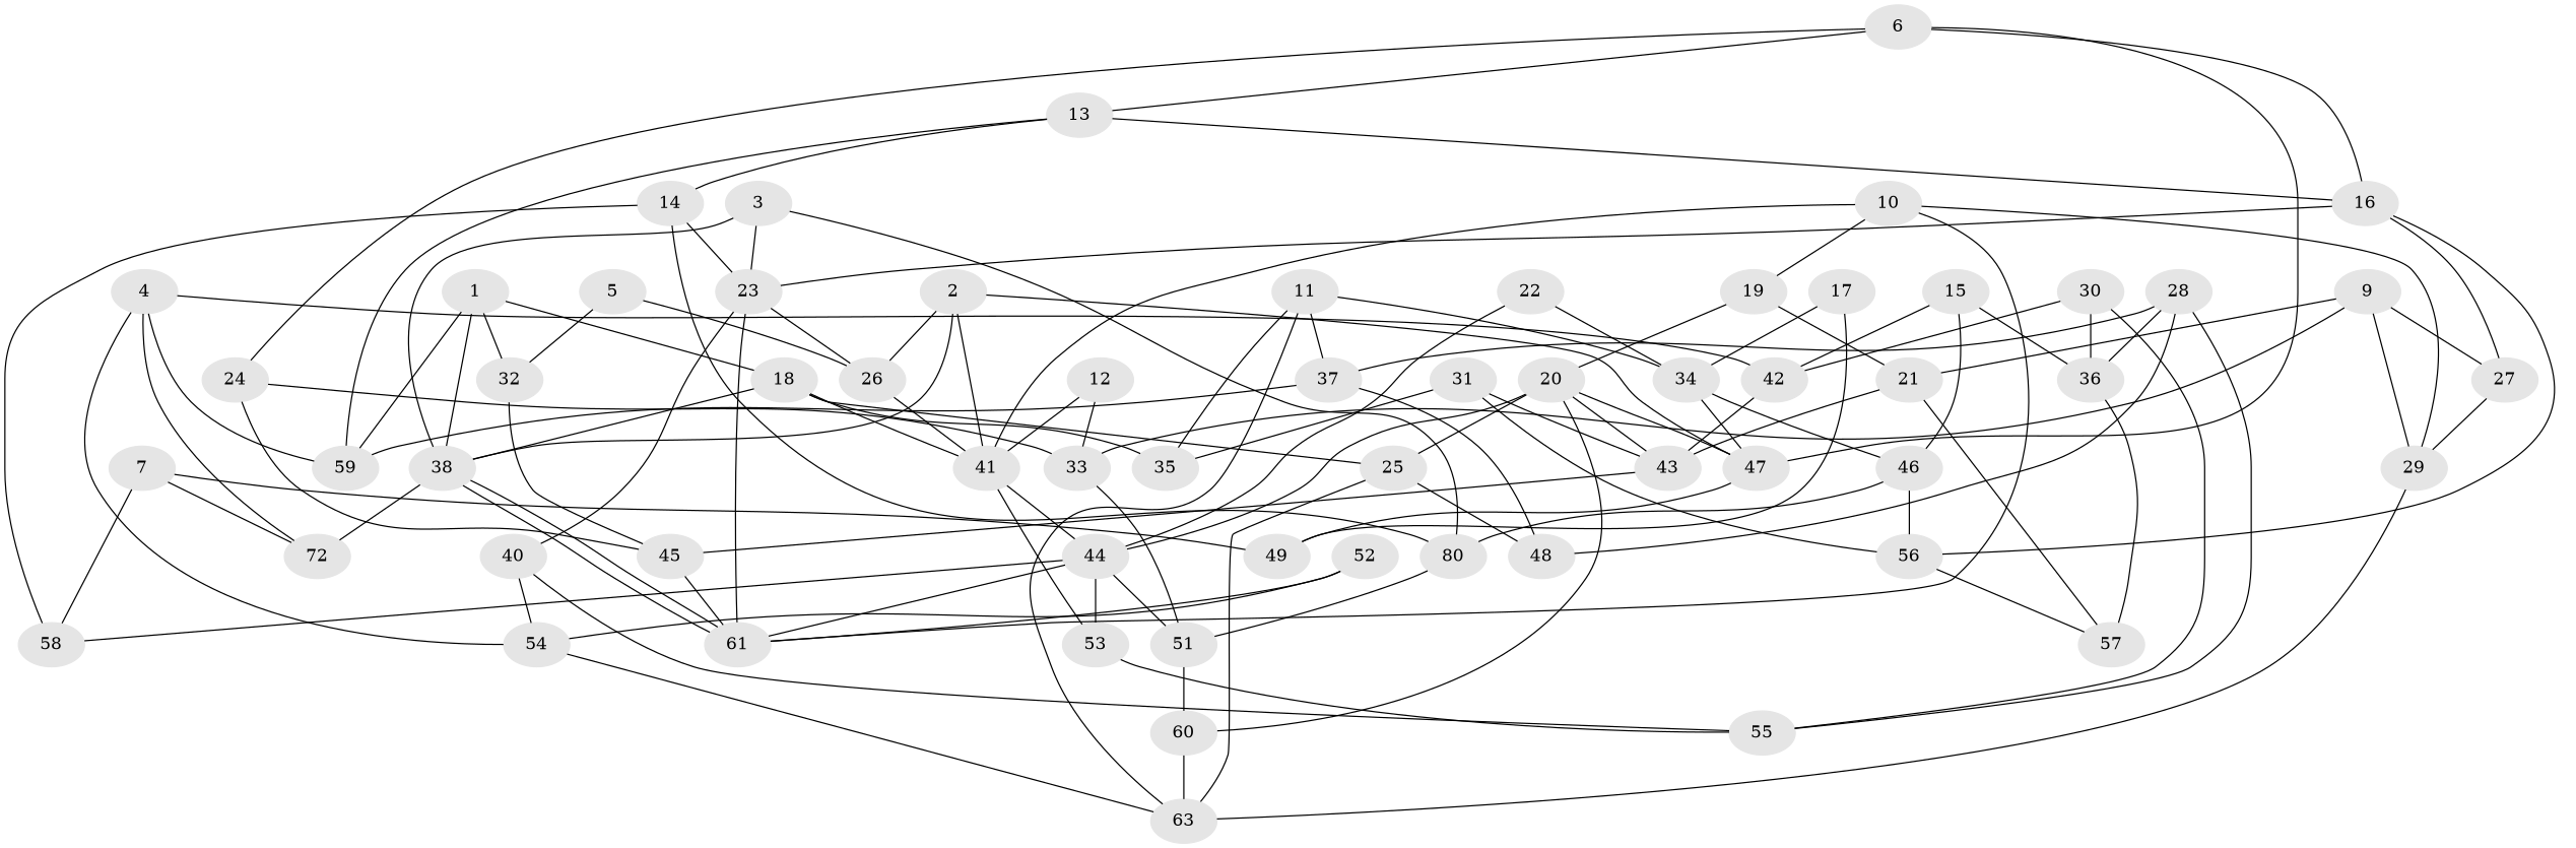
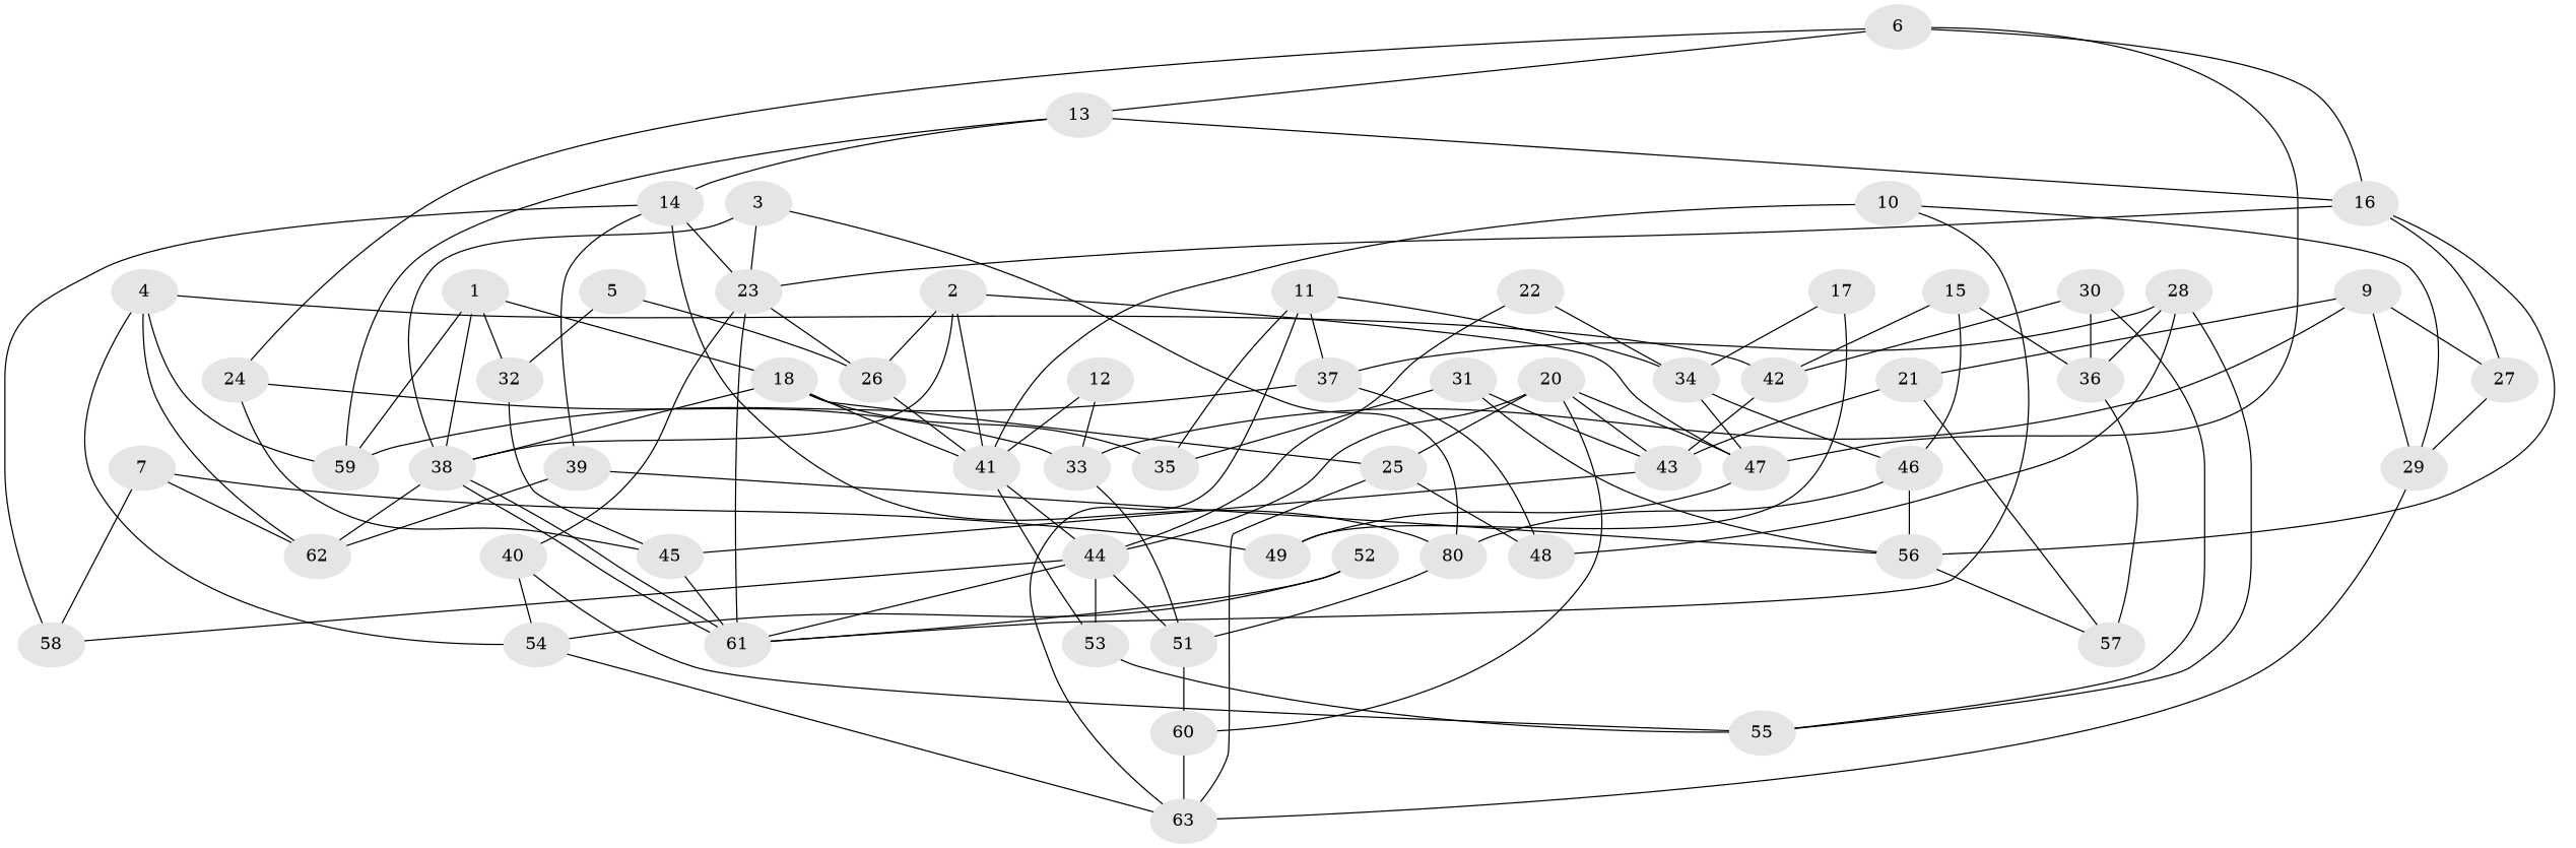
  graph {
    node [color=gray90 style=filled]
    1
    18
    32
    38
    59
    41
    35
    25
    45
-   62 [label=72]
+   62
    61
    2
    26
    47
    44
    53
    49
    3
    23
    n20 [label=80]
    40
    51
    4
    42
    54
    43
    63
    5
    6
    13
    16
    24
    14
    27
    56
    33
    7
    58
    31
    9
    21
    29
    57
    10
-   19
    20
    11
    34
    37
    46
    48
    12
+   39
    15
    36
    17
    60
    22
    55
    28
    30
    52
    1 -- 18
    1 -- 32
    1 -- 38
    1 -- 59
    18 -- 38
    18 -- 41
    18 -- 35
    18 -- 25
    32 -- 45
    38 -- 62
    38 -- 61
    38 -- 61
    41 -- 44
    41 -- 53
    25 -- 63
    25 -- 48
    45 -- 61
    2 -- 38
    2 -- 41
    2 -- 26
    2 -- 47
    26 -- 41
    47 -- 49
    44 -- 61
    44 -- 53
    44 -- 51
    44 -- 58
    53 -- 55
    3 -- 38
    3 -- 23
    3 -- n20
    23 -- 61
    23 -- 26
    23 -- 40
    n20 -- 51
    40 -- 54
    40 -- 55
    51 -- 60
    4 -- 59
    4 -- 62
    4 -- 42
    4 -- 54
    42 -- 43
    54 -- 63
    43 -- 45
    5 -- 32
    5 -- 26
    6 -- 47
    6 -- 13
    6 -- 16
    6 -- 24
    13 -- 59
    13 -- 16
    13 -- 14
    16 -- 23
    16 -- 27
    16 -- 56
    24 -- 45
    24 -- 33
    14 -- 23
    14 -- n20
    14 -- 58
+   14 -- 39
    27 -- 29
    56 -- 57
    33 -- 51
    7 -- 62
    7 -- 49
    7 -- 58
    31 -- 35
    31 -- 43
    31 -- 56
    9 -- 27
    9 -- 33
    9 -- 21
    9 -- 29
    21 -- 43
    21 -- 57
    29 -- 63
    10 -- 41
    10 -- 61
    10 -- 29
-   10 -- 19
-   19 -- 21
-   19 -- 20
    20 -- 25
    20 -- 47
    20 -- 44
    20 -- 43
    20 -- 60
    11 -- 35
    11 -- 63
    11 -- 34
    11 -- 37
    34 -- 47
    34 -- 46
    37 -- 59
    37 -- 48
    46 -- n20
    46 -- 56
    12 -- 41
    12 -- 33
+   39 -- 62
+   39 -- 56
    15 -- 42
    15 -- 46
    15 -- 36
    36 -- 57
    17 -- 49
    17 -- 34
    60 -- 63
    22 -- 44
    22 -- 34
    28 -- 37
    28 -- 48
    28 -- 36
    28 -- 55
    30 -- 42
    30 -- 36
    30 -- 55
    52 -- 61
    52 -- 54
  }
